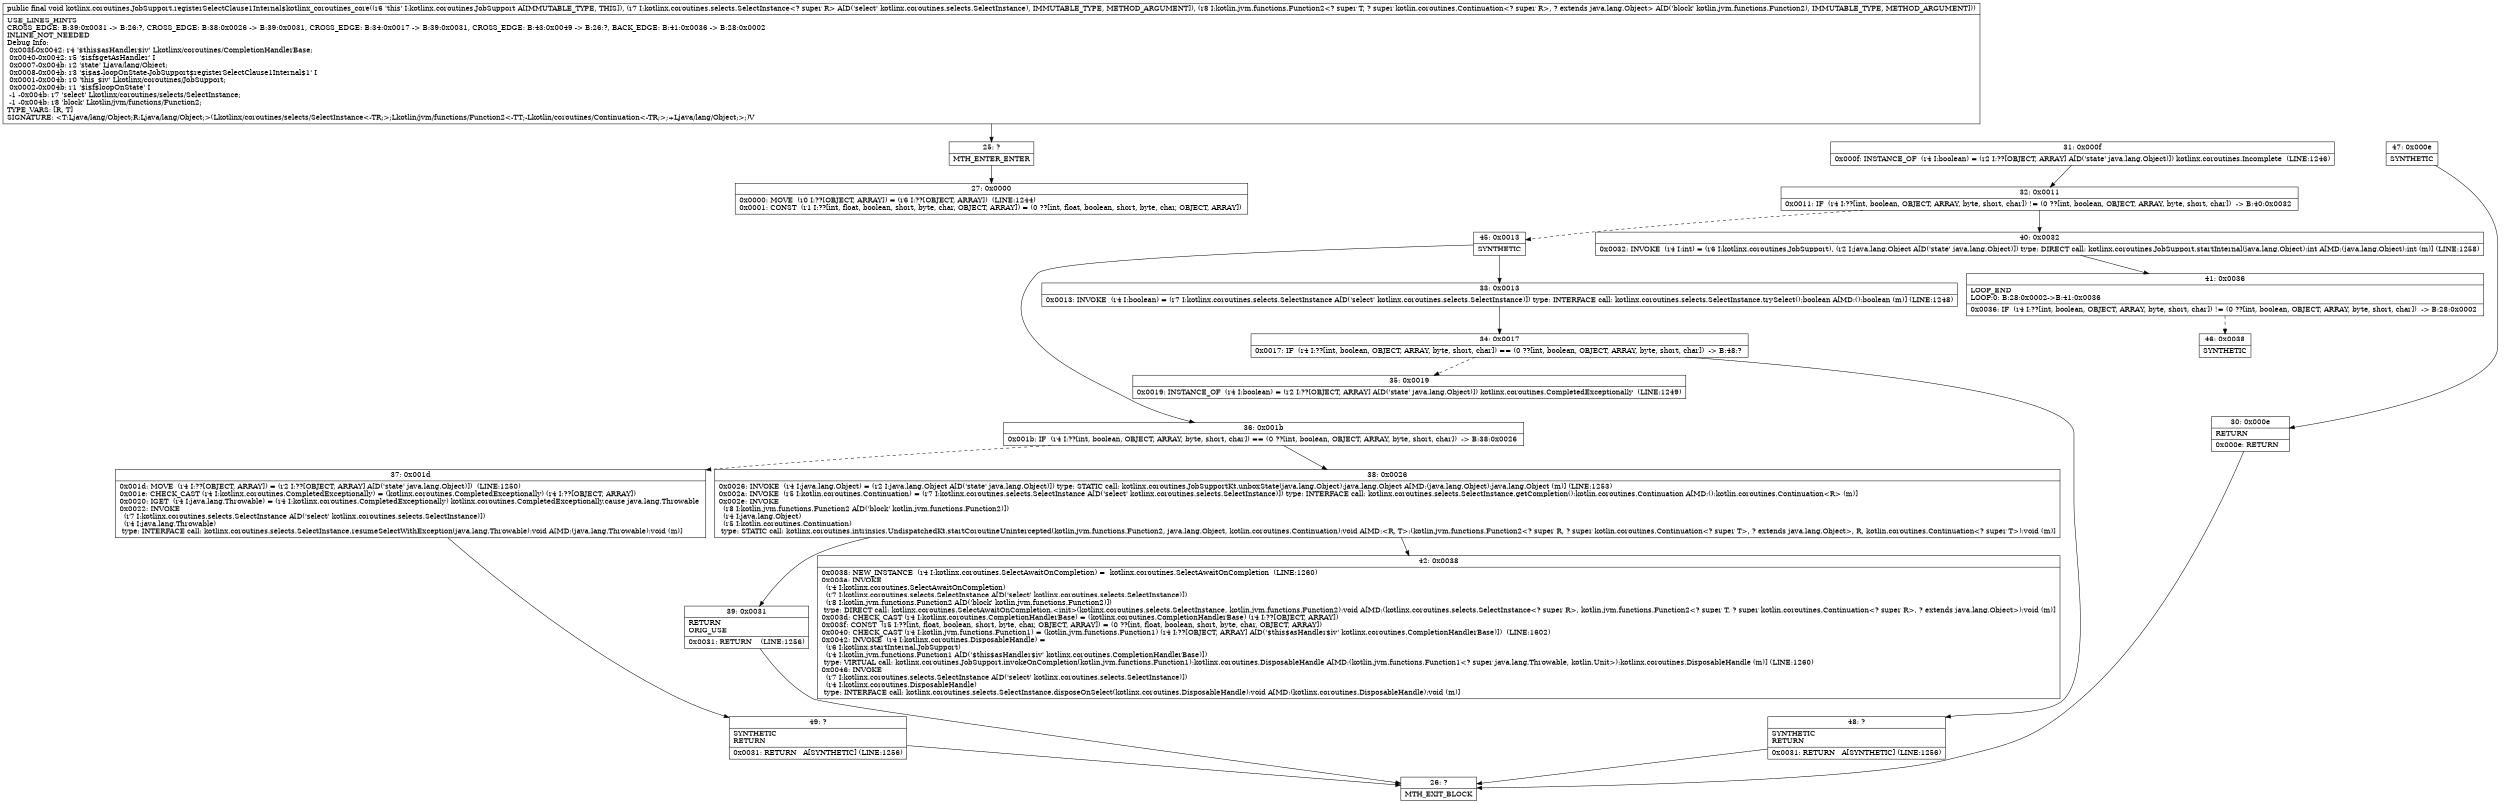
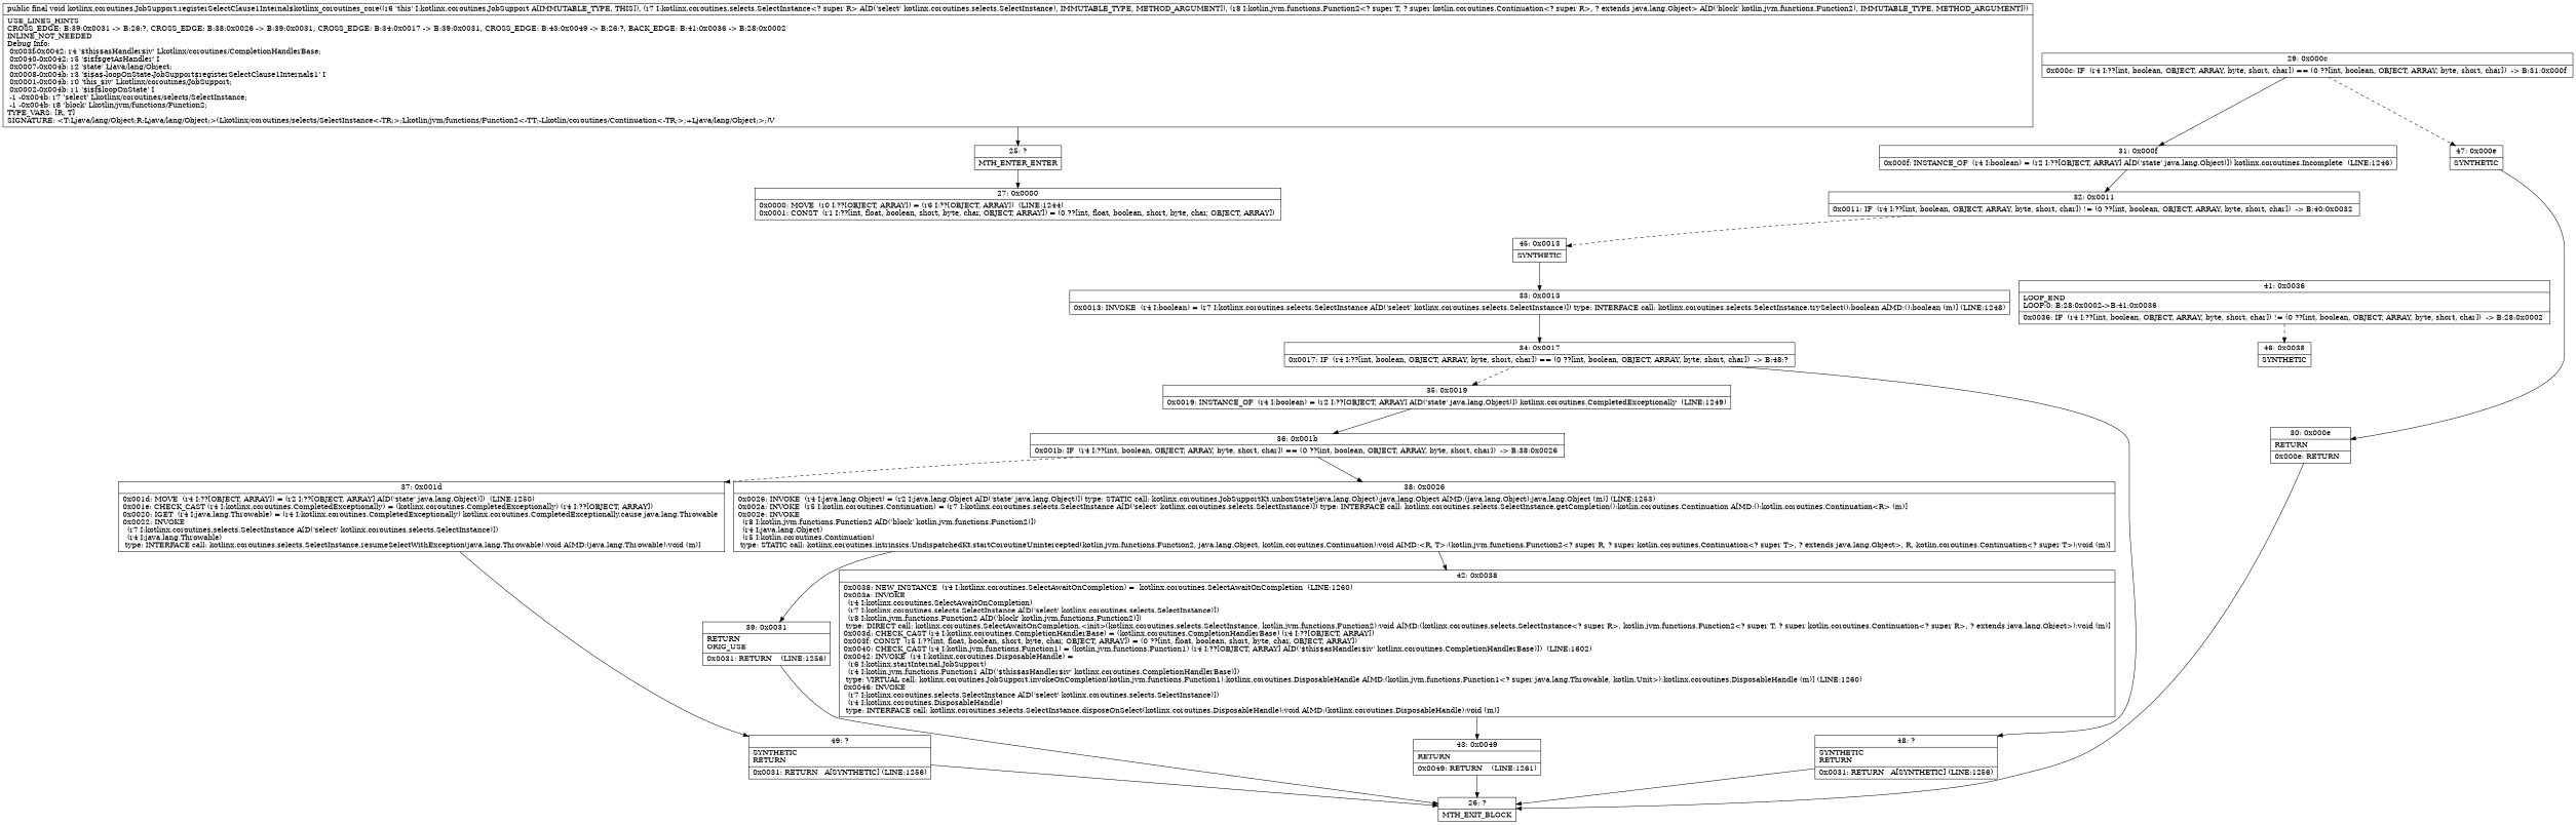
  digraph {
    node [shape=record]
    n1 [label="{25\:\ ?|MTH_ENTER_ENTER\l}"]
    n2 [label="{27\:\ 0x0000|0x0000: MOVE  (r0 I:??[OBJECT, ARRAY]) = (r6 I:??[OBJECT, ARRAY])  (LINE:1244)\l0x0001: CONST  (r1 I:??[int, float, boolean, short, byte, char, OBJECT, ARRAY]) = (0 ??[int, float, boolean, short, byte, char, OBJECT, ARRAY]) \l}"]
+   n3 [label="{29\:\ 0x000c|0x000c: IF  (r4 I:??[int, boolean, OBJECT, ARRAY, byte, short, char]) == (0 ??[int, boolean, OBJECT, ARRAY, byte, short, char])  \-\> B:31:0x000f \l}"]
    n4 [label="{31\:\ 0x000f|0x000f: INSTANCE_OF  (r4 I:boolean) = (r2 I:??[OBJECT, ARRAY] A[D('state' java.lang.Object)]) kotlinx.coroutines.Incomplete  (LINE:1246)\l}"]
    n5 [label="{47\:\ 0x000e|SYNTHETIC\l}"]
    n6 [label="{32\:\ 0x0011|0x0011: IF  (r4 I:??[int, boolean, OBJECT, ARRAY, byte, short, char]) != (0 ??[int, boolean, OBJECT, ARRAY, byte, short, char])  \-\> B:40:0x0032 \l}"]
    n7 [label="{30\:\ 0x000e|RETURN\l|0x000e: RETURN   \l}"]
-   n8 [label="{40\:\ 0x0032|0x0032: INVOKE  (r4 I:int) = (r6 I:kotlinx.coroutines.JobSupport), (r2 I:java.lang.Object A[D('state' java.lang.Object)]) type: DIRECT call: kotlinx.coroutines.JobSupport.startInternal(java.lang.Object):int A[MD:(java.lang.Object):int (m)] (LINE:1258)\l}"]
    n9 [label="{45\:\ 0x0013|SYNTHETIC\l}"]
    n10 [label="{41\:\ 0x0036|LOOP_END\lLOOP:0: B:28:0x0002\-\>B:41:0x0036\l|0x0036: IF  (r4 I:??[int, boolean, OBJECT, ARRAY, byte, short, char]) != (0 ??[int, boolean, OBJECT, ARRAY, byte, short, char])  \-\> B:28:0x0002 \l}"]
    n11 [label="{33\:\ 0x0013|0x0013: INVOKE  (r4 I:boolean) = (r7 I:kotlinx.coroutines.selects.SelectInstance A[D('select' kotlinx.coroutines.selects.SelectInstance)]) type: INTERFACE call: kotlinx.coroutines.selects.SelectInstance.trySelect():boolean A[MD:():boolean (m)] (LINE:1248)\l}"]
    n12 [label="{46\:\ 0x0038|SYNTHETIC\l}"]
    n13 [label="{42\:\ 0x0038|0x0038: NEW_INSTANCE  (r4 I:kotlinx.coroutines.SelectAwaitOnCompletion) =  kotlinx.coroutines.SelectAwaitOnCompletion  (LINE:1260)\l0x003a: INVOKE  \l  (r4 I:kotlinx.coroutines.SelectAwaitOnCompletion)\l  (r7 I:kotlinx.coroutines.selects.SelectInstance A[D('select' kotlinx.coroutines.selects.SelectInstance)])\l  (r8 I:kotlin.jvm.functions.Function2 A[D('block' kotlin.jvm.functions.Function2)])\l type: DIRECT call: kotlinx.coroutines.SelectAwaitOnCompletion.\<init\>(kotlinx.coroutines.selects.SelectInstance, kotlin.jvm.functions.Function2):void A[MD:(kotlinx.coroutines.selects.SelectInstance\<? super R\>, kotlin.jvm.functions.Function2\<? super T, ? super kotlin.coroutines.Continuation\<? super R\>, ? extends java.lang.Object\>):void (m)]\l0x003d: CHECK_CAST (r4 I:kotlinx.coroutines.CompletionHandlerBase) = (kotlinx.coroutines.CompletionHandlerBase) (r4 I:??[OBJECT, ARRAY]) \l0x003f: CONST  (r5 I:??[int, float, boolean, short, byte, char, OBJECT, ARRAY]) = (0 ??[int, float, boolean, short, byte, char, OBJECT, ARRAY]) \l0x0040: CHECK_CAST (r4 I:kotlin.jvm.functions.Function1) = (kotlin.jvm.functions.Function1) (r4 I:??[OBJECT, ARRAY] A[D('$this$asHandler$iv' kotlinx.coroutines.CompletionHandlerBase)])  (LINE:1602)\l0x0042: INVOKE  (r4 I:kotlinx.coroutines.DisposableHandle) = \l  (r6 I:kotlinx.startInternal.JobSupport)\l  (r4 I:kotlin.jvm.functions.Function1 A[D('$this$asHandler$iv' kotlinx.coroutines.CompletionHandlerBase)])\l type: VIRTUAL call: kotlinx.coroutines.JobSupport.invokeOnCompletion(kotlin.jvm.functions.Function1):kotlinx.coroutines.DisposableHandle A[MD:(kotlin.jvm.functions.Function1\<? super java.lang.Throwable, kotlin.Unit\>):kotlinx.coroutines.DisposableHandle (m)] (LINE:1260)\l0x0046: INVOKE  \l  (r7 I:kotlinx.coroutines.selects.SelectInstance A[D('select' kotlinx.coroutines.selects.SelectInstance)])\l  (r4 I:kotlinx.coroutines.DisposableHandle)\l type: INTERFACE call: kotlinx.coroutines.selects.SelectInstance.disposeOnSelect(kotlinx.coroutines.DisposableHandle):void A[MD:(kotlinx.coroutines.DisposableHandle):void (m)]\l}"]
+   n14 [label="{43\:\ 0x0049|RETURN\l|0x0049: RETURN    (LINE:1261)\l}"]
    n15 [label="{26\:\ ?|MTH_EXIT_BLOCK\l}"]
    n16 [label="{34\:\ 0x0017|0x0017: IF  (r4 I:??[int, boolean, OBJECT, ARRAY, byte, short, char]) == (0 ??[int, boolean, OBJECT, ARRAY, byte, short, char])  \-\> B:48:? \l}"]
    n17 [label="{35\:\ 0x0019|0x0019: INSTANCE_OF  (r4 I:boolean) = (r2 I:??[OBJECT, ARRAY] A[D('state' java.lang.Object)]) kotlinx.coroutines.CompletedExceptionally  (LINE:1249)\l}"]
    n18 [label="{48\:\ ?|SYNTHETIC\lRETURN\l|0x0031: RETURN   A[SYNTHETIC] (LINE:1256)\l}"]
    n19 [label="{36\:\ 0x001b|0x001b: IF  (r4 I:??[int, boolean, OBJECT, ARRAY, byte, short, char]) == (0 ??[int, boolean, OBJECT, ARRAY, byte, short, char])  \-\> B:38:0x0026 \l}"]
    n20 [label="{37\:\ 0x001d|0x001d: MOVE  (r4 I:??[OBJECT, ARRAY]) = (r2 I:??[OBJECT, ARRAY] A[D('state' java.lang.Object)])  (LINE:1250)\l0x001e: CHECK_CAST (r4 I:kotlinx.coroutines.CompletedExceptionally) = (kotlinx.coroutines.CompletedExceptionally) (r4 I:??[OBJECT, ARRAY]) \l0x0020: IGET  (r4 I:java.lang.Throwable) = (r4 I:kotlinx.coroutines.CompletedExceptionally) kotlinx.coroutines.CompletedExceptionally.cause java.lang.Throwable \l0x0022: INVOKE  \l  (r7 I:kotlinx.coroutines.selects.SelectInstance A[D('select' kotlinx.coroutines.selects.SelectInstance)])\l  (r4 I:java.lang.Throwable)\l type: INTERFACE call: kotlinx.coroutines.selects.SelectInstance.resumeSelectWithException(java.lang.Throwable):void A[MD:(java.lang.Throwable):void (m)]\l}"]
    n21 [label="{38\:\ 0x0026|0x0026: INVOKE  (r4 I:java.lang.Object) = (r2 I:java.lang.Object A[D('state' java.lang.Object)]) type: STATIC call: kotlinx.coroutines.JobSupportKt.unboxState(java.lang.Object):java.lang.Object A[MD:(java.lang.Object):java.lang.Object (m)] (LINE:1253)\l0x002a: INVOKE  (r5 I:kotlin.coroutines.Continuation) = (r7 I:kotlinx.coroutines.selects.SelectInstance A[D('select' kotlinx.coroutines.selects.SelectInstance)]) type: INTERFACE call: kotlinx.coroutines.selects.SelectInstance.getCompletion():kotlin.coroutines.Continuation A[MD:():kotlin.coroutines.Continuation\<R\> (m)]\l0x002e: INVOKE  \l  (r8 I:kotlin.jvm.functions.Function2 A[D('block' kotlin.jvm.functions.Function2)])\l  (r4 I:java.lang.Object)\l  (r5 I:kotlin.coroutines.Continuation)\l type: STATIC call: kotlinx.coroutines.intrinsics.UndispatchedKt.startCoroutineUnintercepted(kotlin.jvm.functions.Function2, java.lang.Object, kotlin.coroutines.Continuation):void A[MD:\<R, T\>:(kotlin.jvm.functions.Function2\<? super R, ? super kotlin.coroutines.Continuation\<? super T\>, ? extends java.lang.Object\>, R, kotlin.coroutines.Continuation\<? super T\>):void (m)]\l}"]
    n22 [label="{49\:\ ?|SYNTHETIC\lRETURN\l|0x0031: RETURN   A[SYNTHETIC] (LINE:1256)\l}"]
    n23 [label="{39\:\ 0x0031|RETURN\lORIG_USE\l|0x0031: RETURN    (LINE:1256)\l}"]
    n24 [label="{public final void kotlinx.coroutines.JobSupport.registerSelectClause1Internal$kotlinx_coroutines_core((r6 'this' I:kotlinx.coroutines.JobSupport A[IMMUTABLE_TYPE, THIS]), (r7 I:kotlinx.coroutines.selects.SelectInstance\<? super R\> A[D('select' kotlinx.coroutines.selects.SelectInstance), IMMUTABLE_TYPE, METHOD_ARGUMENT]), (r8 I:kotlin.jvm.functions.Function2\<? super T, ? super kotlin.coroutines.Continuation\<? super R\>, ? extends java.lang.Object\> A[D('block' kotlin.jvm.functions.Function2), IMMUTABLE_TYPE, METHOD_ARGUMENT]))  | USE_LINES_HINTS\lCROSS_EDGE: B:39:0x0031 \-\> B:26:?, CROSS_EDGE: B:38:0x0026 \-\> B:39:0x0031, CROSS_EDGE: B:34:0x0017 \-\> B:39:0x0031, CROSS_EDGE: B:43:0x0049 \-\> B:26:?, BACK_EDGE: B:41:0x0036 \-\> B:28:0x0002\lINLINE_NOT_NEEDED\lDebug Info:\l  0x003f\-0x0042: r4 '$this$asHandler$iv' Lkotlinx\/coroutines\/CompletionHandlerBase;\l  0x0040\-0x0042: r5 '$i$f$getAsHandler' I\l  0x0007\-0x004b: r2 'state' Ljava\/lang\/Object;\l  0x0008\-0x004b: r3 '$i$a$\-loopOnState\-JobSupport$registerSelectClause1Internal$1' I\l  0x0001\-0x004b: r0 'this_$iv' Lkotlinx\/coroutines\/JobSupport;\l  0x0002\-0x004b: r1 '$i$f$loopOnState' I\l  \-1 \-0x004b: r7 'select' Lkotlinx\/coroutines\/selects\/SelectInstance;\l  \-1 \-0x004b: r8 'block' Lkotlin\/jvm\/functions\/Function2;\lTYPE_VARS: [R, T]\lSIGNATURE: \<T:Ljava\/lang\/Object;R:Ljava\/lang\/Object;\>(Lkotlinx\/coroutines\/selects\/SelectInstance\<\-TR;\>;Lkotlin\/jvm\/functions\/Function2\<\-TT;\-Lkotlin\/coroutines\/Continuation\<\-TR;\>;+Ljava\/lang\/Object;\>;)V\l}"]
    n1 -> n2
+   n3 -> n4
+   n3 -> n5 [style=dashed]
    n4 -> n6
    n5 -> n7
-   n6 -> n8
    n6 -> n9 [style=dashed]
    n7 -> n15
-   n8 -> n10
    n9 -> n11
    n10 -> n12 [style=dashed]
    n11 -> n16
+   n13 -> n14
+   n14 -> n15
    n16 -> n17 [style=dashed]
    n16 -> n18
-   n9 -> n19
+   n17 -> n19
    n18 -> n15
    n19 -> n20 [style=dashed]
    n19 -> n21
    n20 -> n22
    n21 -> n13
    n21 -> n23
    n22 -> n15
    n23 -> n15
    n24 -> n1
  }
